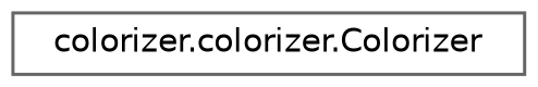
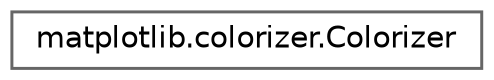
  digraph {
    rankdir=LR
-   n1 [color=grey40 fillcolor=white fontname=Helvetica fontsize=10 height=0.2 label="colorizer.colorizer.Colorizer" shape=box style=filled width=0.4]
+   n1 [color=grey40 fillcolor=white fontname=Helvetica fontsize=10 height=0.2 label="matplotlib.colorizer.Colorizer" shape=box style=filled width=0.4]
  }
